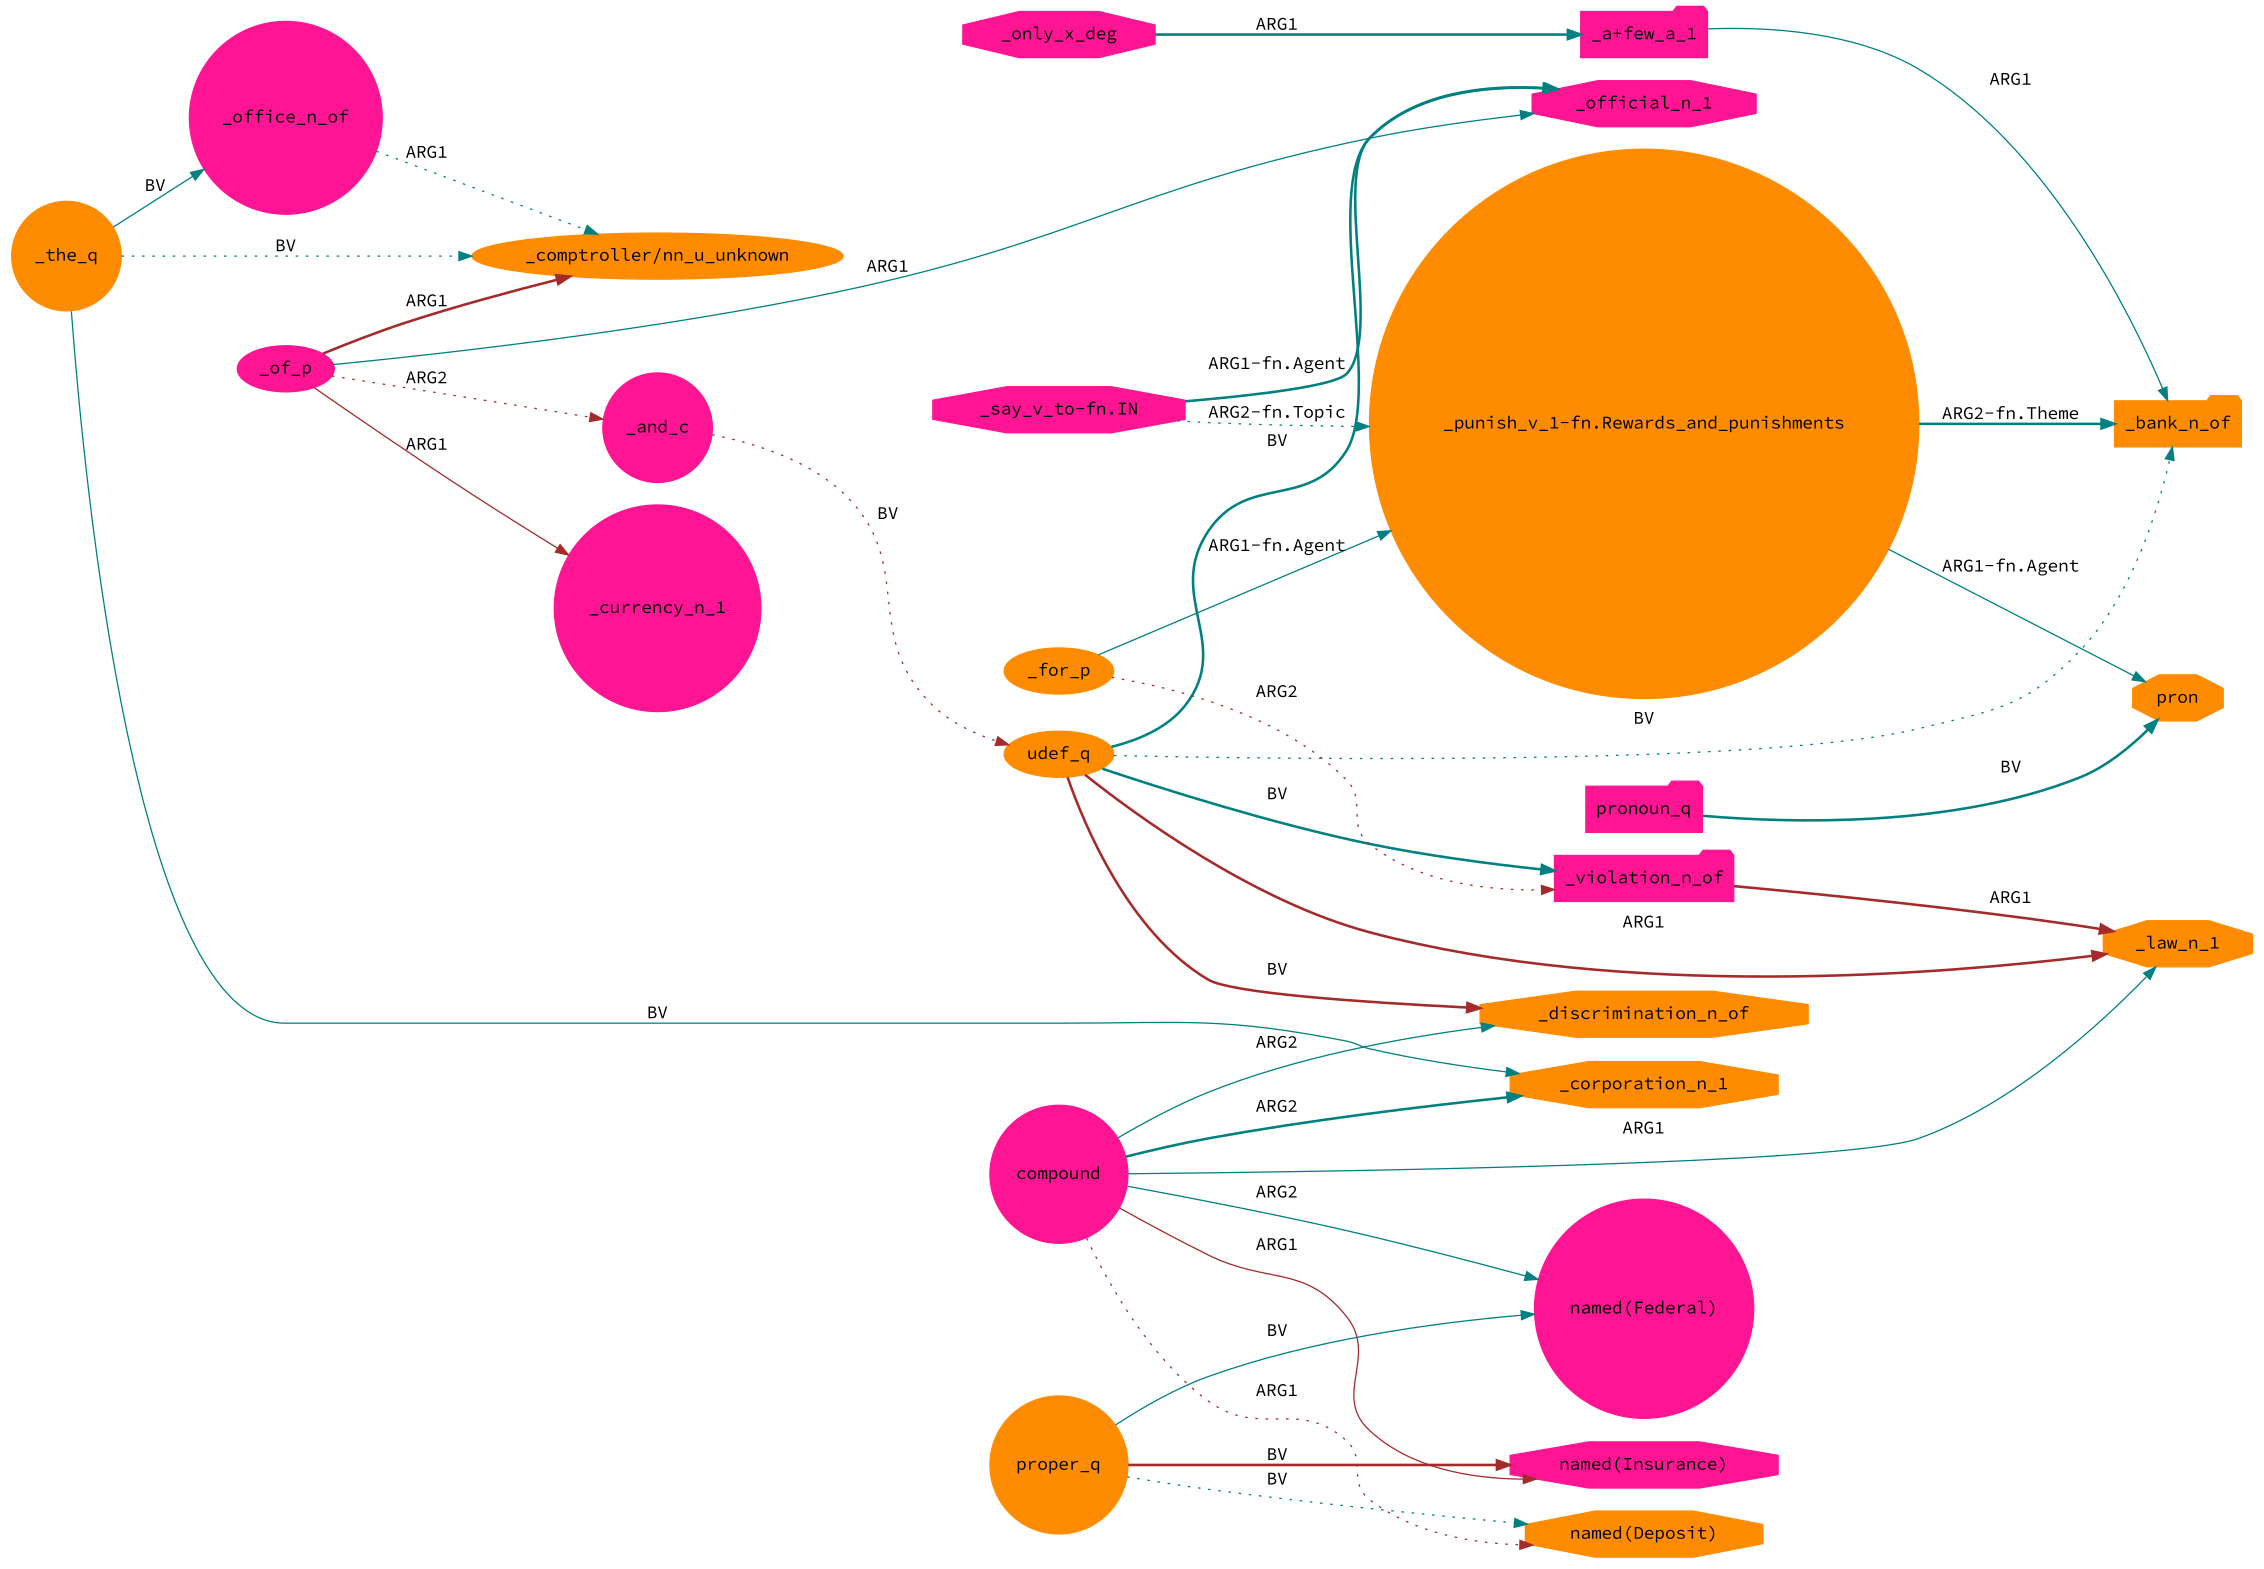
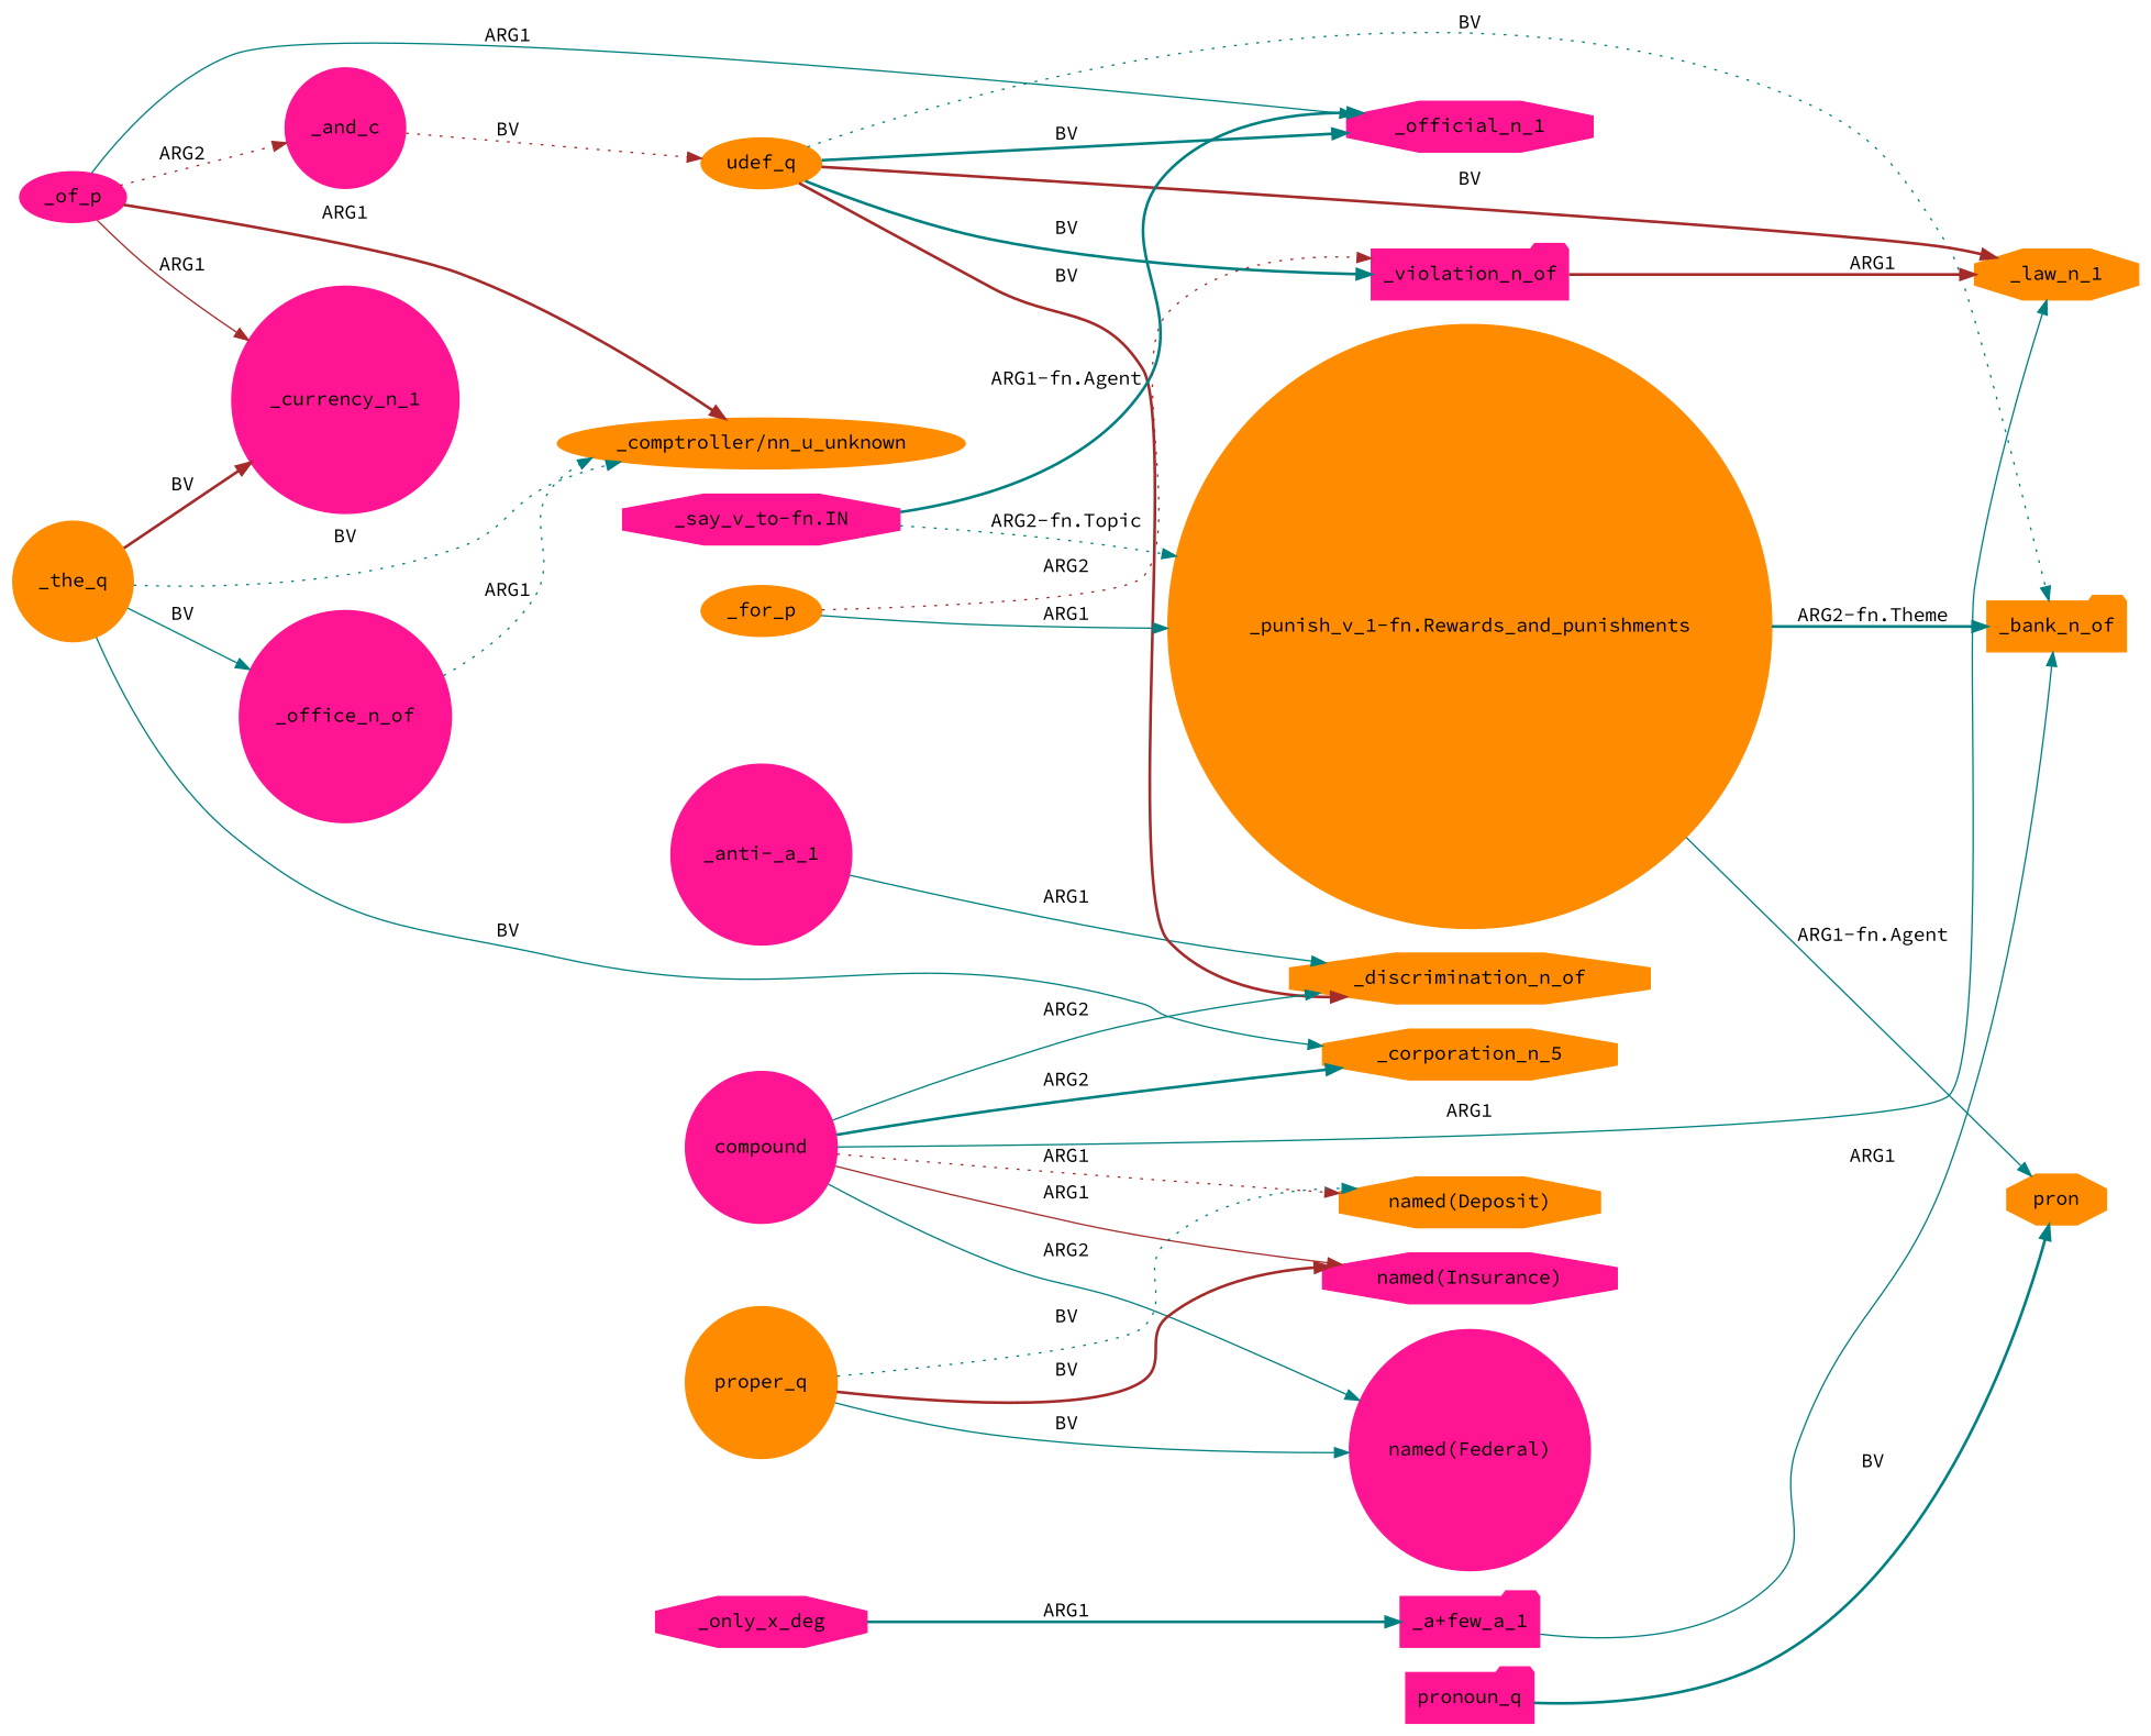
  digraph {
    fontname="Source Code Pro"
    rankdir=LR
    node [color=deeppink fontname="Source Code Pro" shape=circle style=filled]
    edge [color=teal fontname="Source Code Pro" style=solid]
    _office_n_of
    "_comptroller/nn_u_unknown" [color=darkorange shape=ellipse]
+   "_anti-_a_1"
    _discrimination_n_of [color=darkorange shape=octagon]
    "_punish_v_1-fn.Rewards_and_punishments" [color=darkorange]
    pron [color=darkorange shape=octagon]
    _bank_n_of [color=darkorange shape=folder]
    _of_p [shape=ellipse]
    _official_n_1 [shape=octagon]
    _and_c
    _currency_n_1
    udef_q [color=darkorange shape=ellipse]
    _violation_n_of [shape=folder]
    _law_n_1 [color=darkorange shape=octagon]
    _the_q [color=darkorange]
-   _corporation_n_1 [color=darkorange shape=octagon]
+   _corporation_n_1 [color=darkorange shape=octagon label=_corporation_n_5]
    compound
    "named(Deposit)" [color=darkorange shape=octagon]
    "named(Insurance)" [shape=octagon]
    "named(Federal)"
    "_say_v_to-fn.IN" [shape=octagon]
    _for_p [color=darkorange shape=ellipse]
    proper_q [color=darkorange]
    pronoun_q [shape=folder]
    "_a+few_a_1" [shape=folder]
    _only_x_deg [shape=octagon]
    _office_n_of -> "_comptroller/nn_u_unknown" [label=ARG1 style=dotted]
+   "_anti-_a_1" -> _discrimination_n_of [label=ARG1]
    "_punish_v_1-fn.Rewards_and_punishments" -> pron [label="ARG1-fn.Agent"]
    "_punish_v_1-fn.Rewards_and_punishments" -> _bank_n_of [label="ARG2-fn.Theme" style=bold]
    _of_p -> "_comptroller/nn_u_unknown" [color=brown label=ARG1 style=bold]
    _of_p -> _official_n_1 [label=ARG1]
    _of_p -> _and_c [color=brown label=ARG2 style=dotted]
    _of_p -> _currency_n_1 [color=brown label=ARG1]
    _and_c -> udef_q [color=brown label=BV style=dotted]
    udef_q -> _discrimination_n_of [color=brown label=BV style=bold]
    udef_q -> _bank_n_of [label=BV style=dotted]
    udef_q -> _official_n_1 [label=BV style=bold]
    udef_q -> _violation_n_of [label=BV style=bold]
-   udef_q -> _law_n_1 [color=brown label=ARG1 style=bold]
+   udef_q -> _law_n_1 [color=brown label=BV style=bold]
    _violation_n_of -> _law_n_1 [color=brown label=ARG1 style=bold]
    _the_q -> _office_n_of [label=BV]
    _the_q -> "_comptroller/nn_u_unknown" [label=BV style=dotted]
+   _the_q -> _currency_n_1 [color=brown label=BV style=bold]
    _the_q -> _corporation_n_1 [label=BV]
    compound -> _discrimination_n_of [label=ARG2]
    compound -> _law_n_1 [label=ARG1]
    compound -> _corporation_n_1 [label=ARG2 style=bold]
    compound -> "named(Deposit)" [color=brown label=ARG1 style=dotted]
    compound -> "named(Insurance)" [color=brown label=ARG1]
    compound -> "named(Federal)" [label=ARG2]
    "_say_v_to-fn.IN" -> "_punish_v_1-fn.Rewards_and_punishments" [label="ARG2-fn.Topic" style=dotted]
    "_say_v_to-fn.IN" -> _official_n_1 [label="ARG1-fn.Agent" style=bold]
-   _for_p -> "_punish_v_1-fn.Rewards_and_punishments" [label="ARG1-fn.Agent"]
+   _for_p -> "_punish_v_1-fn.Rewards_and_punishments" [label=ARG1]
    _for_p -> _violation_n_of [color=brown label=ARG2 style=dotted]
    proper_q -> "named(Deposit)" [label=BV style=dotted]
    proper_q -> "named(Insurance)" [color=brown label=BV style=bold]
    proper_q -> "named(Federal)" [label=BV]
    pronoun_q -> pron [label=BV style=bold]
    "_a+few_a_1" -> _bank_n_of [label=ARG1]
    _only_x_deg -> "_a+few_a_1" [label=ARG1 style=bold]
  }
